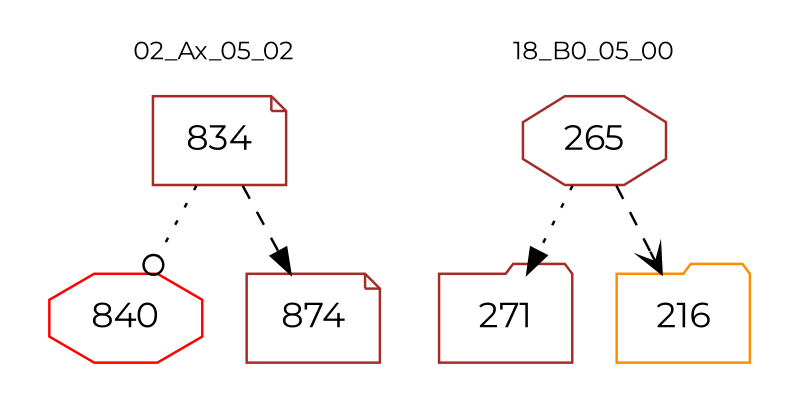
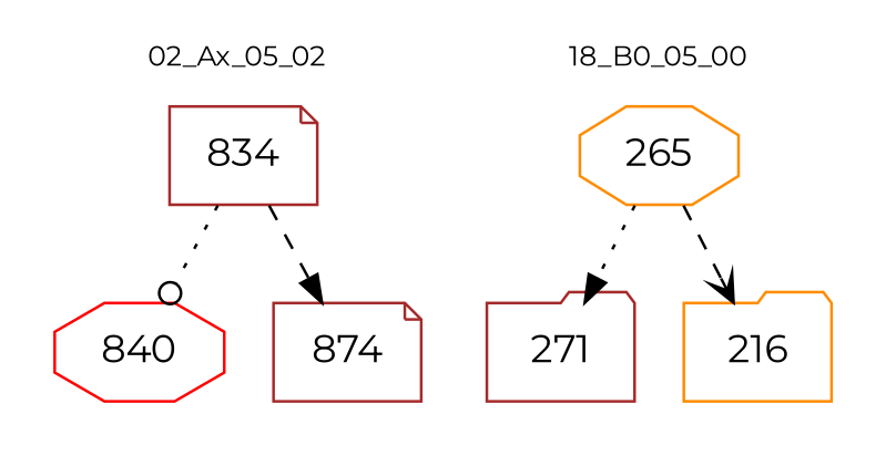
  digraph {
    fontname=Montserrat
    node [color=brown fontname=Montserrat shape=note]
    edge [arrowhead=normal color=black fontname=Montserrat style=dotted]
    n1 [label=834]
    n2 [color=red label=840 shape=octagon]
    n3 [label=874]
-   n4 [label=265 shape=octagon]
+   n4 [color=darkorange label=265 shape=octagon]
    n5 [label=271 shape=folder]
    n6 [color=darkorange label=216 shape=folder]
    subgraph cluster_1 {
      color=white
      fontsize=10
      label="02_Ax_05_02"
      n1
      n2
      n3
    }
    subgraph cluster_2 {
      color=white
      fontsize=10
      label="18_B0_05_00"
      n4
      n5
      n6
    }
    n1 -> n2 [arrowhead=odot]
    n1 -> n3 [style=dashed]
    n4 -> n5
    n4 -> n6 [arrowhead=vee style=dashed]
  }
